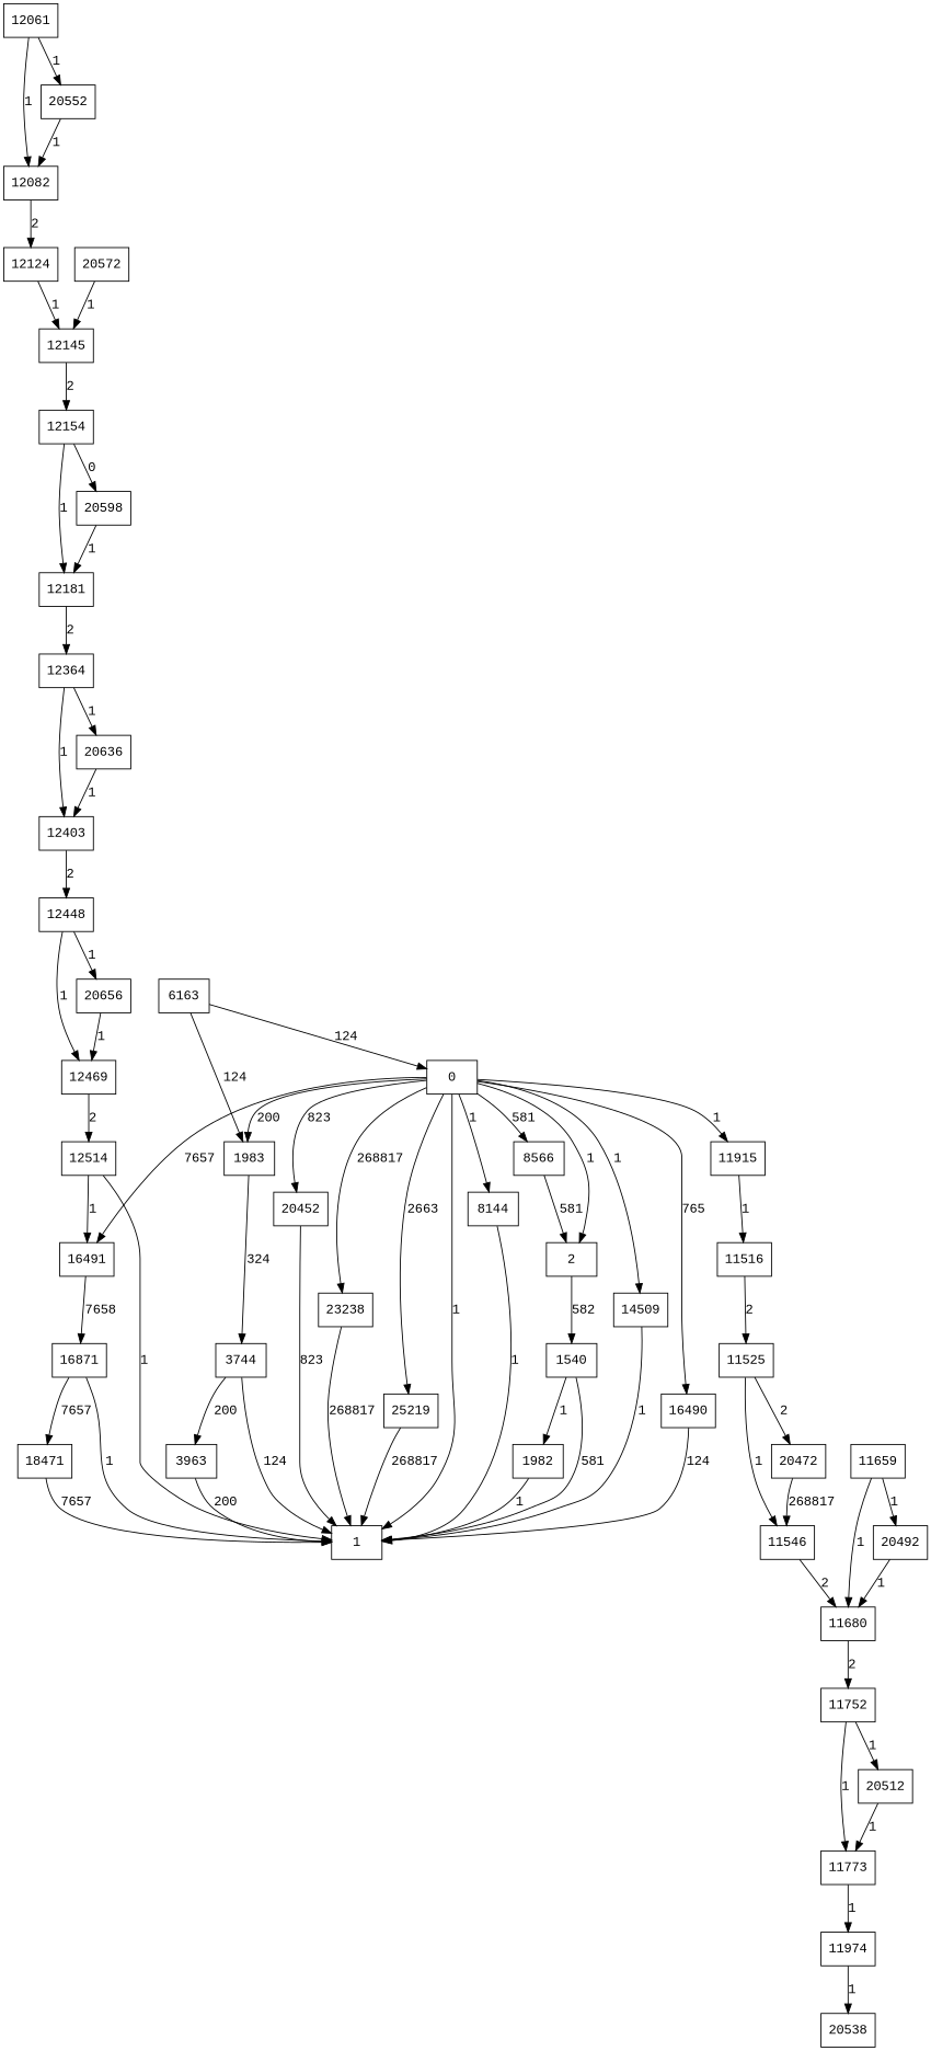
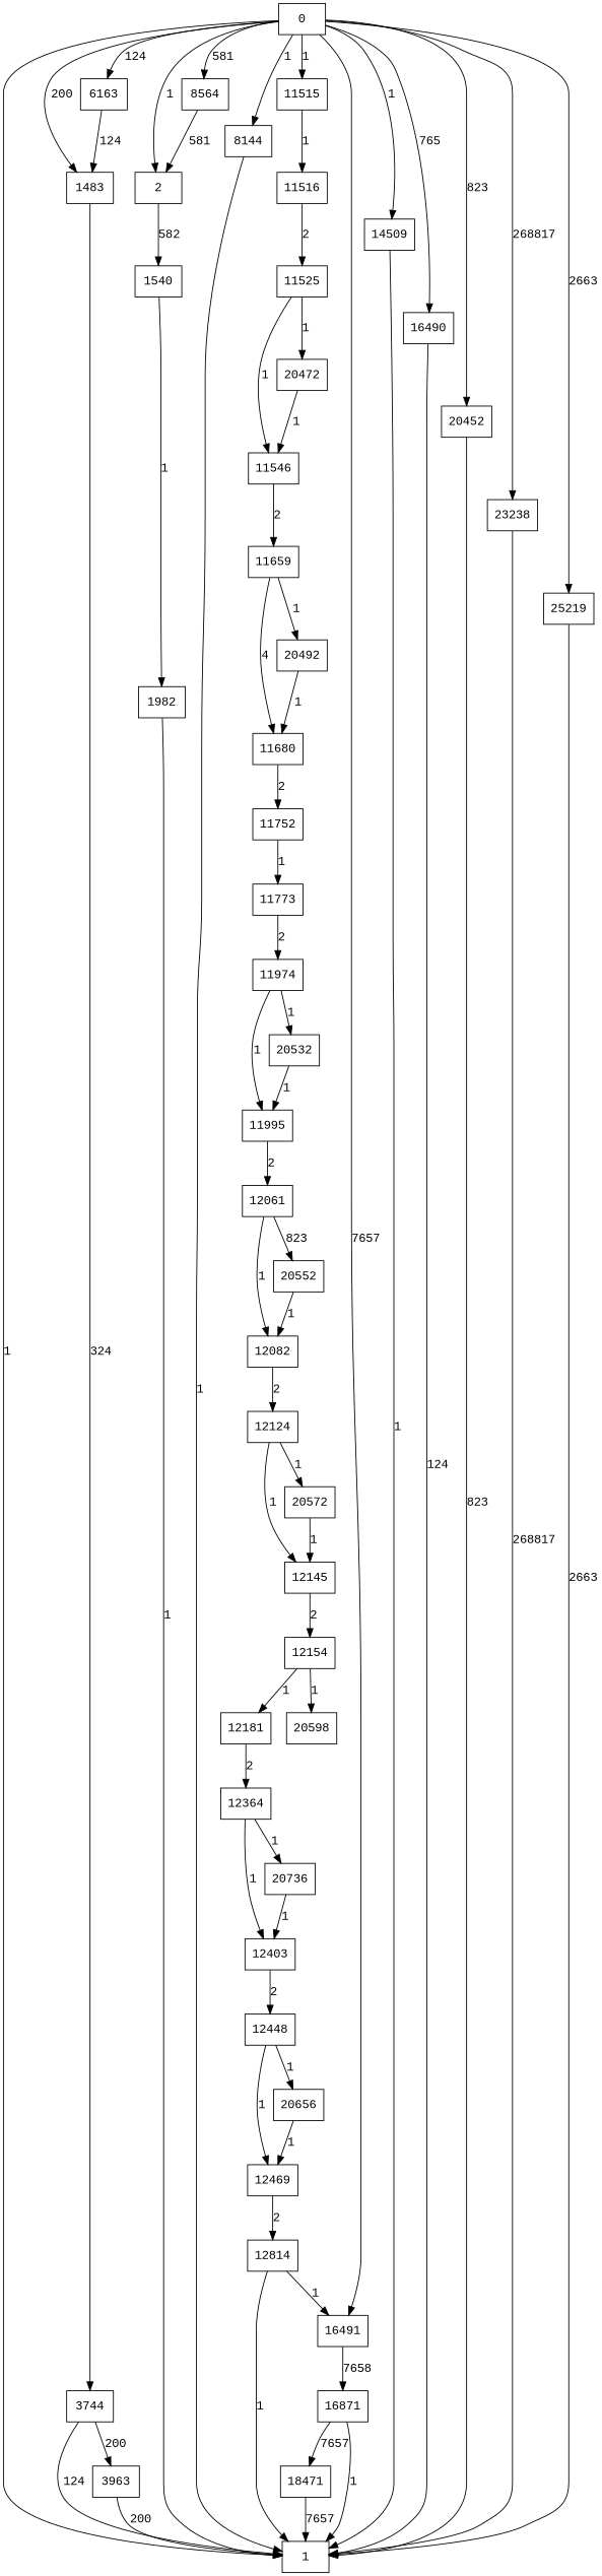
  digraph {
    fontname="Liberation Mono"
    rankdir=TB
    node [fontname="Liberation Mono" shape=rectangle]
    edge [fontname="Liberation Mono"]
    n1 [label=1540]
    2
    1
    1982
-   1983
+   1983 [label=1483]
    3744
    3963
    6163
    8144
-   8566
-   11515 [label=11915]
+   8566 [label=8564]
+   11515
    11516
    11525
    11546
    20472
    11659
    11680
    20492
    11752
    11773
-   20512
    11974
-   20532 [label=20538]
+   11995
+   20532
    12061
    12082
    20552
    12124
    12145
    20572
    12154
    12181
    20598
    12364
    12403
-   20636
+   20636 [label=20736]
    12448
    12469
    20656
-   12514
+   12514 [label=12814]
    16491
    16871
    18471
    14509
    16490
    20452
    23238
    25219
    0
-   n1 -> 1 [label=581]
    n1 -> 1982 [label=1]
    2 -> n1 [label=582]
    1982 -> 1 [label=1]
    1983 -> 3744 [label=324]
    3744 -> 1 [label=124]
    3744 -> 3963 [label=200]
    3963 -> 1 [label=200]
    6163 -> 1983 [label=124]
    8144 -> 1 [label=1]
    8566 -> 2 [label=581]
    11515 -> 11516 [label=1]
    11516 -> 11525 [label=2]
    11525 -> 11546 [label=1]
-   11525 -> 20472 [label=2]
-   11546 -> 11680 [label=2]
-   20472 -> 11546 [label=268817]
-   11659 -> 11680 [label=1]
+   11525 -> 20472 [label=1]
+   11546 -> 11659 [label=2]
+   20472 -> 11546 [label=1]
+   11659 -> 11680 [label=4]
    11659 -> 20492 [label=1]
    11680 -> 11752 [label=2]
    20492 -> 11680 [label=1]
    11752 -> 11773 [label=1]
-   11752 -> 20512 [label=1]
-   11773 -> 11974 [label=1]
-   20512 -> 11773 [label=1]
+   11773 -> 11974 [label=2]
+   11974 -> 11995 [label=1]
    11974 -> 20532 [label=1]
+   11995 -> 12061 [label=2]
+   20532 -> 11995 [label=1]
    12061 -> 12082 [label=1]
-   12061 -> 20552 [label=1]
+   12061 -> 20552 [label=823]
    12082 -> 12124 [label=2]
    20552 -> 12082 [label=1]
    12124 -> 12145 [label=1]
+   12124 -> 20572 [label=1]
    12145 -> 12154 [label=2]
    20572 -> 12145 [label=1]
    12154 -> 12181 [label=1]
-   12154 -> 20598 [label=0]
+   12154 -> 20598 [label=1]
    12181 -> 12364 [label=2]
-   20598 -> 12181 [label=1]
    12364 -> 12403 [label=1]
    12364 -> 20636 [label=1]
    12403 -> 12448 [label=2]
    20636 -> 12403 [label=1]
    12448 -> 12469 [label=1]
    12448 -> 20656 [label=1]
    12469 -> 12514 [label=2]
    20656 -> 12469 [label=1]
    12514 -> 1 [label=1]
    12514 -> 16491 [label=1]
    16491 -> 16871 [label=7658]
    16871 -> 1 [label=1]
    16871 -> 18471 [label=7657]
    18471 -> 1 [label=7657]
    14509 -> 1 [label=1]
    16490 -> 1 [label=124]
    20452 -> 1 [label=823]
    23238 -> 1 [label=268817]
-   25219 -> 1 [label=268817]
+   25219 -> 1 [label=2663]
    0 -> 2 [label=1]
    0 -> 1 [label=1]
    0 -> 1983 [label=200]
-   6163 -> 0 [label=124]
+   0 -> 6163 [label=124]
    0 -> 8144 [label=1]
    0 -> 8566 [label=581]
    0 -> 11515 [label=1]
    0 -> 16491 [label=7657]
    0 -> 14509 [label=1]
    0 -> 16490 [label=765]
    0 -> 20452 [label=823]
    0 -> 23238 [label=268817]
    0 -> 25219 [label=2663]
  }
